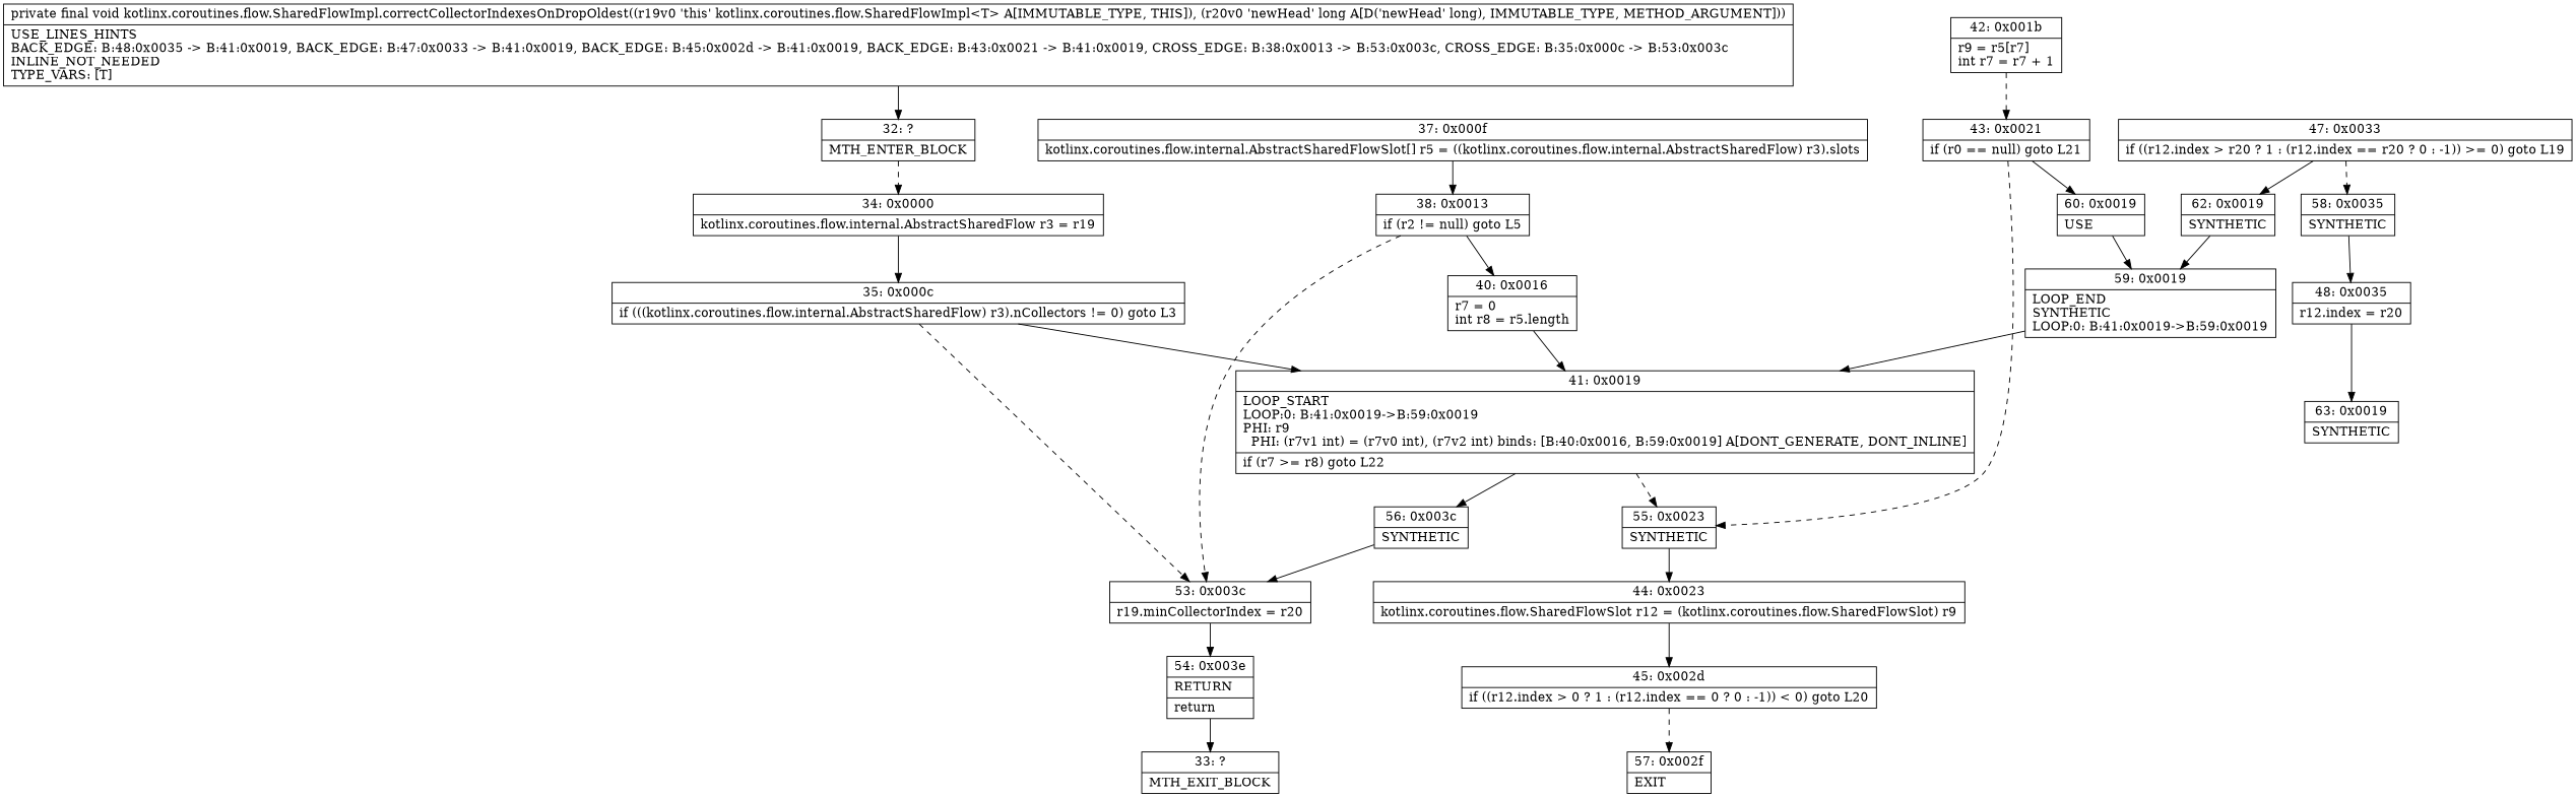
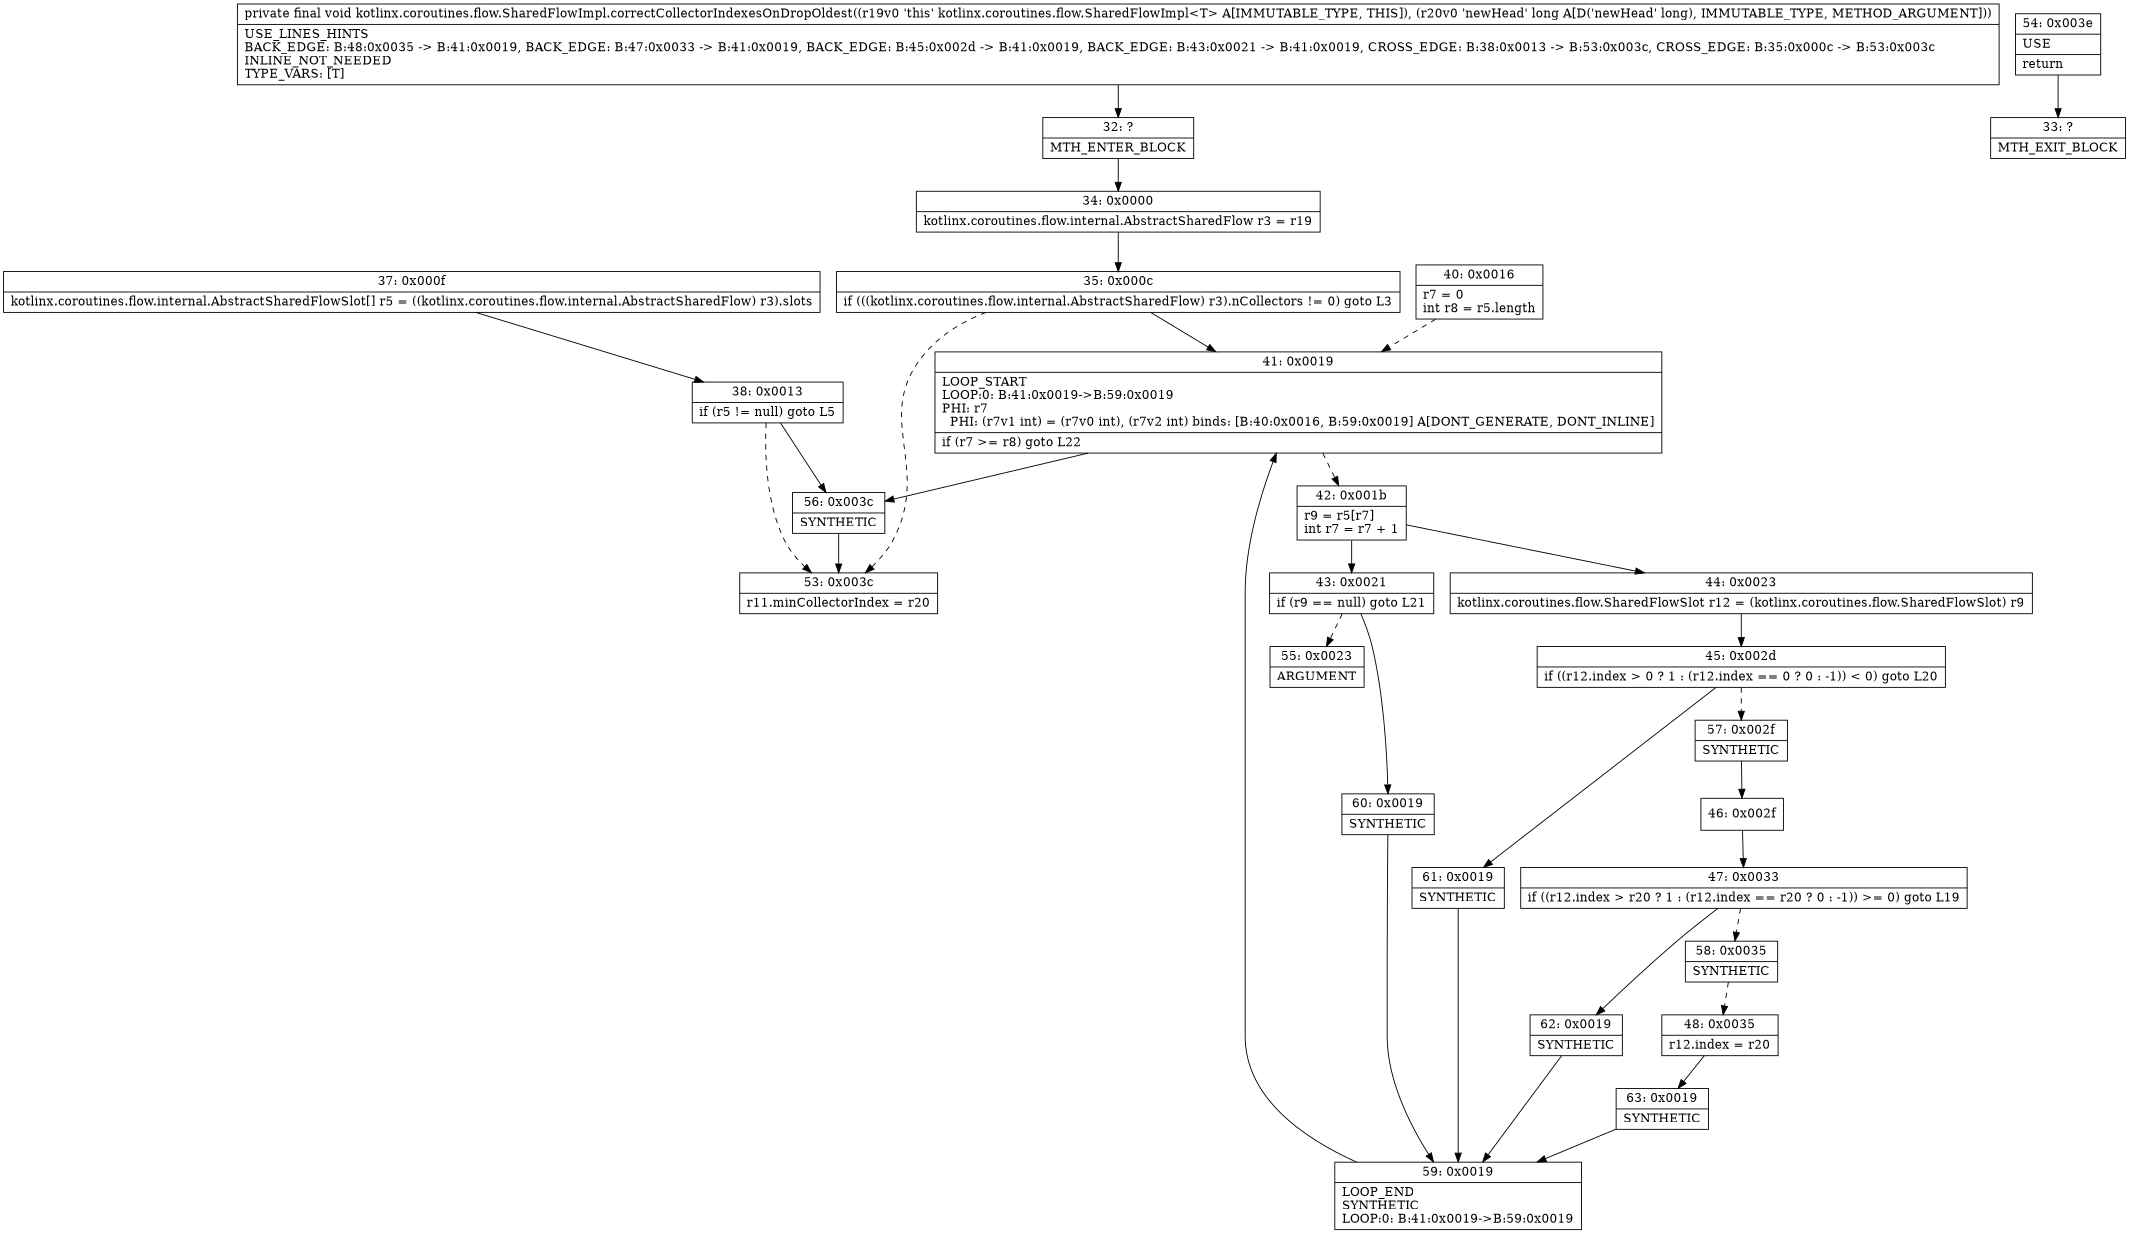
  digraph {
    node [shape=record]
    n1 [label="{32\:\ ?|MTH_ENTER_BLOCK\l}"]
    n2 [label="{34\:\ 0x0000|kotlinx.coroutines.flow.internal.AbstractSharedFlow r3 = r19\l}"]
    n3 [label="{35\:\ 0x000c|if (((kotlinx.coroutines.flow.internal.AbstractSharedFlow) r3).nCollectors != 0) goto L3\l}"]
-   n4 [label="{53\:\ 0x003c|r19.minCollectorIndex = r20\l}"]
-   n5 [label="{41\:\ 0x0019|LOOP_START\lLOOP:0: B:41:0x0019\-\>B:59:0x0019\lPHI: r9 \l  PHI: (r7v1 int) = (r7v0 int), (r7v2 int) binds: [B:40:0x0016, B:59:0x0019] A[DONT_GENERATE, DONT_INLINE]\l|if (r7 \>= r8) goto L22\l}"]
+   n4 [label="{53\:\ 0x003c|r11.minCollectorIndex = r20\l}"]
+   n5 [label="{41\:\ 0x0019|LOOP_START\lLOOP:0: B:41:0x0019\-\>B:59:0x0019\lPHI: r7 \l  PHI: (r7v1 int) = (r7v0 int), (r7v2 int) binds: [B:40:0x0016, B:59:0x0019] A[DONT_GENERATE, DONT_INLINE]\l|if (r7 \>= r8) goto L22\l}"]
    n6 [label="{37\:\ 0x000f|kotlinx.coroutines.flow.internal.AbstractSharedFlowSlot[] r5 = ((kotlinx.coroutines.flow.internal.AbstractSharedFlow) r3).slots\l}"]
-   n7 [label="{38\:\ 0x0013|if (r2 != null) goto L5\l}"]
-   n8 [label="{54\:\ 0x003e|RETURN\l|return\l}"]
+   n7 [label="{38\:\ 0x0013|if (r5 != null) goto L5\l}"]
+   n8 [label="{54\:\ 0x003e|USE\l|return\l}"]
    n9 [label="{40\:\ 0x0016|r7 = 0\lint r8 = r5.length\l}"]
    n10 [label="{42\:\ 0x001b|r9 = r5[r7]\lint r7 = r7 + 1\l}"]
    n11 [label="{56\:\ 0x003c|SYNTHETIC\l}"]
-   n12 [label="{43\:\ 0x0021|if (r0 == null) goto L21\l}"]
-   n13 [label="{55\:\ 0x0023|SYNTHETIC\l}"]
-   n14 [label="{60\:\ 0x0019|USE\l}"]
+   n12 [label="{43\:\ 0x0021|if (r9 == null) goto L21\l}"]
+   n13 [label="{55\:\ 0x0023|ARGUMENT\l}"]
+   n14 [label="{60\:\ 0x0019|SYNTHETIC\l}"]
    n15 [label="{44\:\ 0x0023|kotlinx.coroutines.flow.SharedFlowSlot r12 = (kotlinx.coroutines.flow.SharedFlowSlot) r9\l}"]
    n16 [label="{59\:\ 0x0019|LOOP_END\lSYNTHETIC\lLOOP:0: B:41:0x0019\-\>B:59:0x0019\l}"]
    n17 [label="{45\:\ 0x002d|if ((r12.index \> 0 ? 1 : (r12.index == 0 ? 0 : \-1)) \< 0) goto L20\l}"]
-   n18 [label="{57\:\ 0x002f|EXIT\l}"]
+   n18 [label="{57\:\ 0x002f|SYNTHETIC\l}"]
+   n19 [label="{61\:\ 0x0019|SYNTHETIC\l}"]
+   n20 [label="{46\:\ 0x002f}"]
    n21 [label="{47\:\ 0x0033|if ((r12.index \> r20 ? 1 : (r12.index == r20 ? 0 : \-1)) \>= 0) goto L19\l}"]
    n22 [label="{58\:\ 0x0035|SYNTHETIC\l}"]
    n23 [label="{62\:\ 0x0019|SYNTHETIC\l}"]
    n24 [label="{48\:\ 0x0035|r12.index = r20\l}"]
    n25 [label="{63\:\ 0x0019|SYNTHETIC\l}"]
    n26 [label="{33\:\ ?|MTH_EXIT_BLOCK\l}"]
    n27 [label="{private final void kotlinx.coroutines.flow.SharedFlowImpl.correctCollectorIndexesOnDropOldest((r19v0 'this' kotlinx.coroutines.flow.SharedFlowImpl\<T\> A[IMMUTABLE_TYPE, THIS]), (r20v0 'newHead' long A[D('newHead' long), IMMUTABLE_TYPE, METHOD_ARGUMENT]))  | USE_LINES_HINTS\lBACK_EDGE: B:48:0x0035 \-\> B:41:0x0019, BACK_EDGE: B:47:0x0033 \-\> B:41:0x0019, BACK_EDGE: B:45:0x002d \-\> B:41:0x0019, BACK_EDGE: B:43:0x0021 \-\> B:41:0x0019, CROSS_EDGE: B:38:0x0013 \-\> B:53:0x003c, CROSS_EDGE: B:35:0x000c \-\> B:53:0x003c\lINLINE_NOT_NEEDED\lTYPE_VARS: [T]\l}"]
-   n1 -> n2 [style=dashed]
+   n1 -> n2
    n2 -> n3
    n3 -> n4 [style=dashed]
    n3 -> n5
-   n4 -> n8
-   n5 -> n13 [style=dashed]
+   n5 -> n10 [style=dashed]
    n5 -> n11
    n6 -> n7
    n7 -> n4 [style=dashed]
-   n7 -> n9
+   n7 -> n11
    n8 -> n26
-   n9 -> n5
-   n10 -> n12 [style=dashed]
+   n9 -> n5 [style=dashed]
+   n10 -> n12
    n11 -> n4
    n12 -> n13 [style=dashed]
    n12 -> n14
-   n13 -> n15
+   n10 -> n15
    n14 -> n16
    n15 -> n17
    n16 -> n5
    n17 -> n18 [style=dashed]
+   n17 -> n19
+   n18 -> n20
+   n19 -> n16
+   n20 -> n21
    n21 -> n22 [style=dashed]
    n21 -> n23
-   n22 -> n24
+   n22 -> n24 [style=dashed]
    n23 -> n16
    n24 -> n25
+   n25 -> n16
    n27 -> n1
  }
